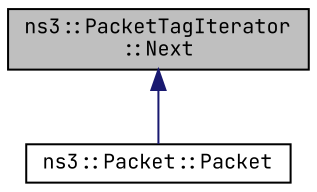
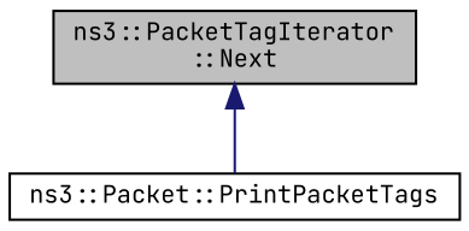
  digraph {
    rankdir=TB
    fontname="JetBrains Mono"
    node [color=black fontname="JetBrains Mono" fontsize=10 shape=record style=filled]
    n1 [fillcolor=grey75 fontcolor=black height=0.2 label="ns3::PacketTagIterator\l::Next" width=0.4]
-   n2 [fillcolor=white height=0.2 label="ns3::Packet::Packet" width=0.4]
+   n2 [fillcolor=white height=0.2 label="ns3::Packet::PrintPacketTags" width=0.4]
    n1 -> n2 [color=midnightblue dir=back fontname="JetBrains Mono" fontsize=10 labelfontname=Helvetica labelfontsize=10 style=solid]
  }
